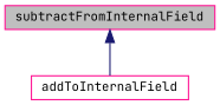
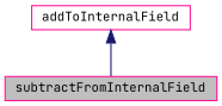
  digraph {
    rankdir=TB
    fontname="JetBrains Mono"
    node [color=deeppink fontname="JetBrains Mono" fontsize=10 shape=record]
    n1 [fillcolor=grey75 fontcolor=black height=0.2 label=subtractFromInternalField style=filled width=0.4]
    n2 [height=0.2 label=addToInternalField width=0.4]
-   n1 -> n2 [color=midnightblue dir=back fontname="JetBrains Mono" fontsize=10 labelfontname=Helvetica labelfontsize=10 style=solid]
+   n2 -> n1 [color=midnightblue dir=back fontname="JetBrains Mono" fontsize=10 labelfontname=Helvetica labelfontsize=10 style=solid]
  }
